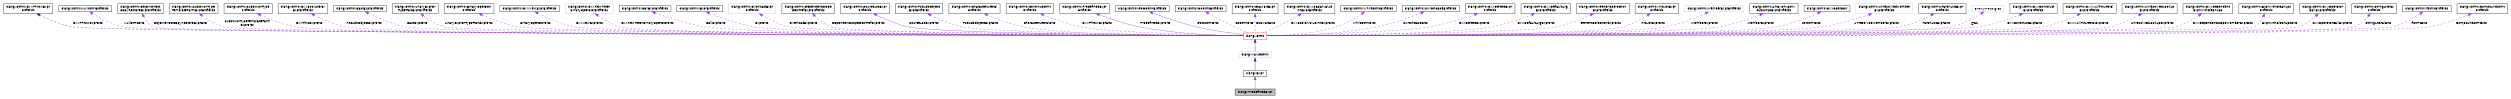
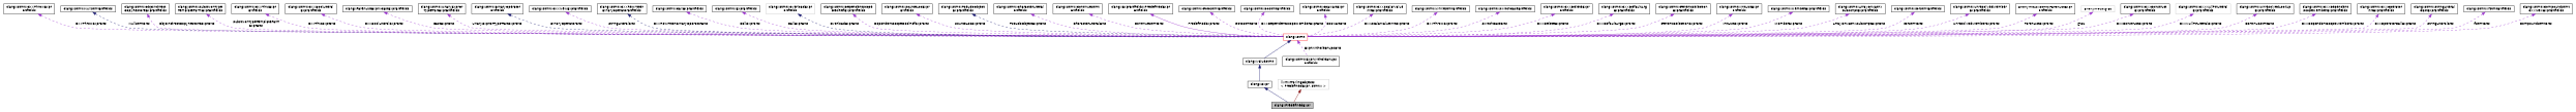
  digraph {
    rankdir=TB
    node [color=black fontname=Helvetica fontsize=10 shape=record]
    edge [color=darkorchid3 dir=back fontname=Helvetica fontsize=10 labelfontname=Helvetica labelfontsize=10 style=dashed]
    n1 [fillcolor=grey75 fontcolor=black height=0.2 label="clang::PredefinedExpr" style=filled width=0.4]
    n2 [height=0.2 label="clang::Expr" width=0.4]
-   n3 [color=grey75 height=0.2 label="clang::ValueStmt" width=0.4]
+   n3 [height=0.2 label="clang::ValueStmt" width=0.4]
    n4 [color=red height=0.2 label="clang::Stmt" width=0.4]
    n5 [height=0.2 label="clang::Stmt::CXXThrowExpr\lBitfields" width=0.4]
    n6 [height=0.2 label="clang::Stmt::NullStmtBitfields" width=0.4]
    n7 [height=0.2 label="clang::Stmt::ObjCIndirect\lCopyRestoreExprBitfields" width=0.4]
    n8 [height=0.2 label="clang::Stmt::SubstNonType\lTemplateParmExprBitfields" width=0.4]
-   n9 [height=0.2 label="clang::Stmt::SubstNonType\lBitfields" width=0.4]
+   n9 [height=0.2 label="clang::Stmt::CXXThisExpr\lBitfields" width=0.4]
    n10 [height=0.2 label="clang::Stmt::CXXBoolLiteral\lExprBitfields" width=0.4]
-   n11 [height=0.2 label="clang::Stmt::CastExprBitfields" width=0.4]
+   n11 [height=0.2 label="clang::ParenListExpr::CastExprBitfields" width=0.4]
    n12 [height=0.2 label="clang::Stmt::UnaryExprOr\lTypeTraitExprBitfields" width=0.4]
    n13 [height=0.2 label="clang::Stmt::BinaryOperator\lBitfields" width=0.4]
    n14 [height=0.2 label="clang::Stmt::CXXNewExprBitfields" width=0.4]
-   n15 [color=grey75 height=0.2 label="clang::Stmt::CXXRewritten\lBinaryOperatorBitfields" width=0.4]
+   n15 [height=0.2 label="clang::Stmt::CXXRewritten\lBinaryOperatorBitfields" width=0.4]
    n16 [height=0.2 label="clang::Stmt::CallExprBitfields" width=0.4]
    n17 [height=0.2 label="clang::Stmt::ExprBitfields" width=0.4]
    n18 [color=grey75 height=0.2 label="clang::Stmt::OverloadExpr\lBitfields" width=0.4]
    n19 [height=0.2 label="clang::Stmt::DependentScope\lDeclRefExprBitfields" width=0.4]
    n20 [height=0.2 label="clang::Stmt::SourceLocExpr\lBitfields" width=0.4]
    n21 [height=0.2 label="clang::Stmt::PseudoObject\lExprBitfields" width=0.4]
    n22 [height=0.2 label="clang::Stmt::CharacterLiteral\lBitfields" width=0.4]
    n23 [height=0.2 label="clang::Stmt::ContinueStmt\lBitfields" width=0.4]
-   n24 [height=0.2 label="clang::Stmt::PredefinedExpr\lBitfields" width=0.4]
+   n24 [height=0.2 label="clang::ExprBitfields::PredefinedExpr\lBitfields" width=0.4]
    n25 [height=0.2 label="clang::Stmt::GotoStmtBitfields" width=0.4]
    n26 [height=0.2 label="clang::Stmt::DoStmtBitfields" width=0.4]
    n27 [height=0.2 label="clang::Stmt::CoawaitExpr\lBitfields" width=0.4]
    n28 [height=0.2 label="clang::Stmt::CXXScalarValue\lInitExprBitfields" width=0.4]
    n29 [height=0.2 label="clang::Stmt::WhileStmtBitfields" width=0.4]
    n30 [height=0.2 label="clang::Stmt::SwitchCaseBitfields" width=0.4]
    n31 [height=0.2 label="clang::Stmt::CXXDeleteExpr\lBitfields" width=0.4]
    n32 [height=0.2 label="clang::Stmt::CXXDefaultArg\lExprBitfields" width=0.4]
    n33 [height=0.2 label="clang::Stmt::GenericSelection\lExprBitfields" width=0.4]
    n34 [height=0.2 label="clang::Stmt::InitListExpr\lBitfields" width=0.4]
-   n35 [color=grey75 height=0.2 label="clang::Stmt::MemberExprBitfields" width=0.4]
+   n35 [height=0.2 label="clang::Stmt::MemberExprBitfields" width=0.4]
    n36 [height=0.2 label="clang::Stmt::ArrayOrMatrix\lSubscriptExprBitfields" width=0.4]
-   n37 [height=0.2 label="clang::Stmt::CXXOperator" width=0.4]
-   n38 [color=grey75 height=0.2 label="clang::Stmt::UnresolvedMember\lExprBitfields" width=0.4]
-   n39 [height=0.2 label="clang::Stmt::ParenListExpr\lBitfields" width=0.4]
+   n37 [height=0.2 label="clang::Stmt::ForStmtBitfields" width=0.4]
+   n38 [height=0.2 label="clang::Stmt::UnresolvedMember\lExprBitfields" width=0.4]
+   n39 [height=0.2 label="anonymous::Stmt::ParenListExpr\lBitfields" width=0.4]
    n40 [color=grey75 height=0.2 label="anonymous:@81" width=0.4]
    n41 [height=0.2 label="clang::Stmt::CXXConstruct\lExprBitfields" width=0.4]
-   n42 [height=0.2 label="clang::Stmt::CXXNullPtrLiteral\lExprBitfields" width=0.4]
+   n42 [color=grey75 height=0.2 label="clang::Stmt::CXXNullPtrLiteral\lExprBitfields" width=0.4]
    n43 [height=0.2 label="clang::Stmt::UnresolvedLookup\lExprBitfields" width=0.4]
-   n44 [height=0.2 label="clang::Stmt::CXXDependent\lExprWithCleanups" width=0.4]
+   n44 [height=0.2 label="clang::Stmt::CXXDependent\lScopeMemberExprBitfields" width=0.4]
    n45 [height=0.2 label="clang::Stmt::ExprWithCleanups\lBitfields" width=0.4]
-   n46 [height=0.2 label="clang::Stmt::CXXOperator\lCallExprBitfields" width=0.4]
-   n47 [height=0.2 label="clang::Stmt::StringLiteral\lBitfields" width=0.4]
+   n46 [height=0.2 label="clang::Stmt::CXXOperator\lInitExprBitfields" width=0.4]
+   n47 [height=0.2 label="clang::Stmt::StringLiteral\lCastExprBitfields" width=0.4]
    n48 [height=0.2 label="clang::Stmt::IfStmtBitfields" width=0.4]
-   n49 [height=0.2 label="clang::Stmt::CompoundStmt\lBitfields" width=0.4]
-   n2 -> n1 [style=solid]
+   n49 [height=0.2 label="clang::Stmt::CompoundStmt\lCXXNewExprBitfields" width=0.4]
+   n50 [color=grey75 height=0.2 label="llvm::TrailingObjects\l\< PredefinedExpr, Stmt * \>" width=0.4]
+   n2 -> n1 [color=midnightblue style=solid]
    n3 -> n2 [color=midnightblue style=solid]
    n4 -> n3 [color=midnightblue style=solid]
-   n5 -> n4 [color=midnightblue label=" CXXThrowExprBits"]
-   n6 -> n4 [label=" NullStmtBits"]
+   n5 -> n4 [label=" CXXThrowExprBits"]
+   n6 -> n4 [color=midnightblue label=" NullStmtBits"]
    n7 -> n4 [label=" ObjCIndirectCopyRestoreExprBits"]
    n8 -> n4 [label=" SubstNonTypeTemplateParm\lExprBits"]
    n9 -> n4 [label=" CXXThisExprBits"]
-   n10 -> n4 [label=" PseudoObjectExprBits"]
+   n10 -> n4 [label=" CXXBoolLiteralExprBits"]
    n11 -> n4 [label=" CastExprBits"]
    n12 -> n4 [label=" UnaryExprOrTypeTraitExprBits"]
-   n13 -> n4 [label=" BinaryOperatorBits"]
-   n14 -> n4 [label=" CXXNewExprBits"]
-   n15 -> n4 [label=" CXXRewrittenBinaryOperatorBits"]
+   n13 -> n4 [color=midnightblue label=" BinaryOperatorBits"]
+   n14 -> n4 [label=" StringLiteralBits"]
+   n15 -> n4 [color=midnightblue label=" CXXRewrittenBinaryOperatorBits"]
    n16 -> n4 [label=" CallExprBits"]
-   n17 -> n4 [label=" ExprBits"]
-   n18 -> n4 [label=" OverloadExprBits"]
+   n17 -> n4 [label=" CallExprBits"]
+   n18 -> n4 [color=midnightblue label=" OverloadExprBits"]
    n19 -> n4 [label=" DependentScopeDeclRefExprBits"]
-   n20 -> n4 [label=" SourceLocExprBits" style=solid]
-   n21 -> n4 [label=" PseudoObjectExprBits"]
+   n20 -> n4 [label=" SourceLocExprBits"]
+   n21 -> n4 [color=midnightblue label=" PseudoObjectExprBits"]
    n22 -> n4 [label=" CharacterLiteralBits"]
-   n23 -> n4 [label=" CXXThrowExprBits"]
+   n23 -> n4 [label=" ContinueStmtBits"]
    n24 -> n4 [label=" PredefinedExprBits" style=solid]
-   n25 -> n4 [label=" GotoStmtBits" style=solid]
-   n26 -> n4 [label=" DoStmtBits"]
+   n25 -> n4 [label=" GotoStmtBits"]
+   n26 -> n4 [label=" CXXDependentScopeMemberExprBits"]
    n27 -> n4 [label=" CoawaitBits"]
    n28 -> n4 [label=" CXXScalarValueInitExprBits"]
-   n29 -> n4 [label=" WhileStmtBits"]
+   n29 -> n4 [label=" CXXThrowExprBits"]
    n30 -> n4 [label=" SwitchCaseBits"]
    n31 -> n4 [label=" CXXDeleteExprBits"]
    n32 -> n4 [label=" CXXDefaultArgExprBits"]
    n33 -> n4 [label=" GenericSelectionExprBits"]
    n34 -> n4 [label=" InitListExprBits"]
    n35 -> n4 [label=" MemberExprBits"]
-   n36 -> n4 [label=" MemberExprBits"]
+   n36 -> n4 [label=" ArrayOrMatrixSubscriptExprBits"]
    n37 -> n4 [label=" ForStmtBits"]
    n38 -> n4 [label=" UnresolvedMemberExprBits"]
    n39 -> n4 [label=" ParenListExprBits"]
    n40 -> n4 [label=" @81"]
    n41 -> n4 [label=" CXXConstructExprBits"]
    n42 -> n4 [label=" CXXNullPtrLiteralExprBits"]
-   n43 -> n4 [label=" UnresolvedLookupExprBits"]
+   n43 -> n4 [label=" ContinueStmtBits"]
    n44 -> n4 [label=" CXXDependentScopeMemberExprBits"]
-   n45 -> n4 [label=" ExprWithCleanupsBits"]
+   n4 -> n45 [label=" ExprWithCleanupsBits"]
    n46 -> n4 [label=" CXXOperatorCallExprBits"]
    n47 -> n4 [label=" StringLiteralBits"]
    n48 -> n4 [label=" IfStmtBits"]
    n49 -> n4 [label=" CompoundStmtBits"]
+   n50 -> n1 [color=firebrick4 style=solid]
  }
